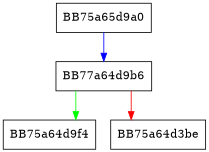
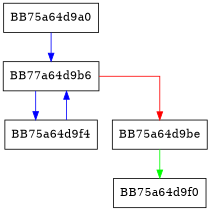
  digraph {
    splines=ortho
    node [shape=box]
    edge [color=green]
    n1 [label=BB77a64d9b6]
-   BB75a64d9a0 [label=BB75a65d9a0]
+   BB75a64d9a0
    n3 [label=BB75a64d9f4]
-   BB75a64d9be [label=BB75a64d3be]
-   n1 -> n3
+   BB75a64d9be
+   BB75a64d9f0
+   n1 -> n3 [color=blue]
    n1 -> BB75a64d9be [color=red]
    BB75a64d9a0 -> n1 [color=blue]
+   n3 -> n1 [color=blue]
+   BB75a64d9be -> BB75a64d9f0
  }
